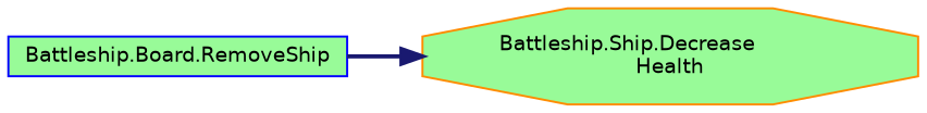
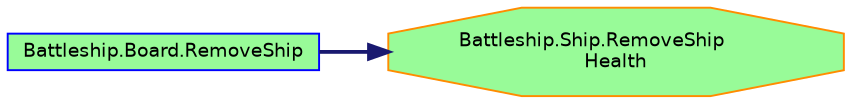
  digraph {
    rankdir=LR
    node [fillcolor=palegreen fontname=Helvetica fontsize=10 style=filled]
    n1 [color=blue fontcolor=black height=0.2 label="Battleship.Board.RemoveShip" shape=box width=0.4]
-   n2 [color=darkorange height=0.2 label="Battleship.Ship.Decrease\lHealth" shape=octagon width=0.4]
+   n2 [color=darkorange height=0.2 label="Battleship.Ship.RemoveShip\lHealth" shape=octagon width=0.4]
    n1 -> n2 [color=midnightblue fontname=Helvetica fontsize=10 labelfontname=Helvetica labelfontsize=10 style=bold]
  }
